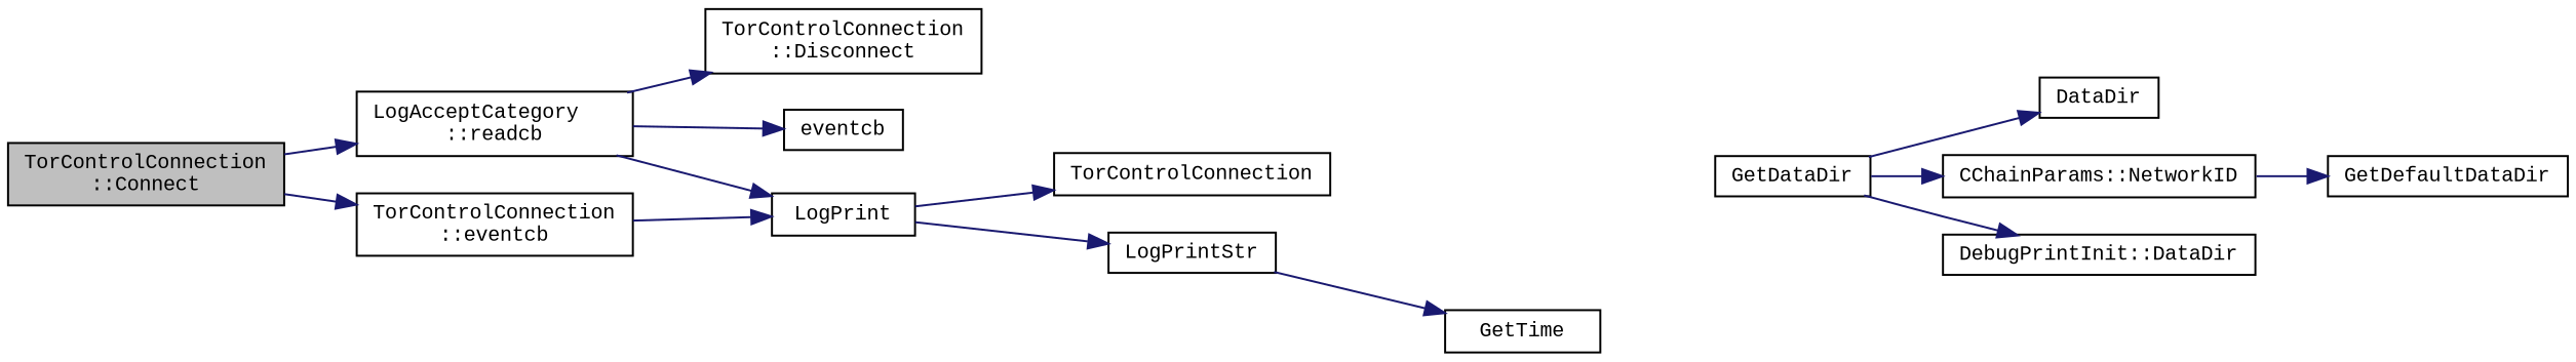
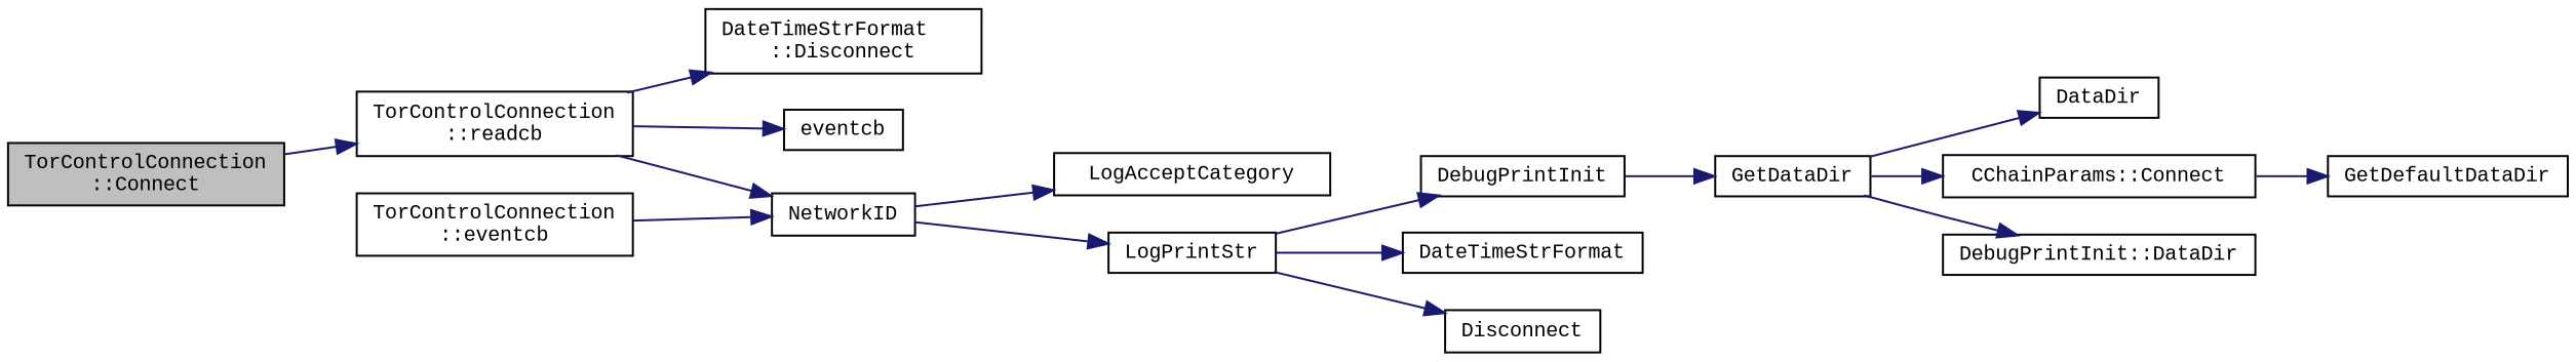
  digraph {
    fontname="Liberation Mono"
    rankdir=LR
    node [color=black fillcolor=white fontname="Liberation Mono" fontsize=10 shape=record style=filled]
    edge [color=midnightblue fontname="Liberation Mono" fontsize=10 labelfontname=Helvetica labelfontsize=10 style=solid]
    n1 [fillcolor=grey75 fontcolor=black height=0.2 label="TorControlConnection\l::Connect" width=0.4]
-   n2 [height=0.2 label="LogAcceptCategory\l::readcb" width=0.4]
+   n2 [height=0.2 label="TorControlConnection\l::readcb" width=0.4]
    n3 [height=0.2 label="TorControlConnection\l::eventcb" width=0.4]
-   n4 [height=0.2 label="TorControlConnection\l::Disconnect" width=0.4]
+   n4 [height=0.2 label="DateTimeStrFormat\l::Disconnect" width=0.4]
    n5 [height=0.2 label=eventcb width=0.4]
-   n6 [height=0.2 label=LogPrint width=0.4]
-   n7 [height=0.2 label=TorControlConnection width=0.4]
+   n6 [height=0.2 label=NetworkID width=0.4]
+   n7 [height=0.2 label=LogAcceptCategory width=0.4]
    n8 [height=0.2 label=LogPrintStr width=0.4]
-   n11 [height=0.2 label=GetTime width=0.4]
+   n9 [height=0.2 label=DebugPrintInit width=0.4]
+   n10 [height=0.2 label=DateTimeStrFormat width=0.4]
+   n11 [height=0.2 label=Disconnect width=0.4]
    n12 [height=0.2 label=GetDataDir width=0.4]
    n13 [height=0.2 label=DataDir width=0.4]
-   n14 [height=0.2 label="CChainParams::NetworkID" width=0.4]
+   n14 [height=0.2 label="CChainParams::Connect" width=0.4]
    n15 [height=0.2 label="DebugPrintInit::DataDir" width=0.4]
    n16 [height=0.2 label=GetDefaultDataDir width=0.4]
    n1 -> n2
-   n1 -> n3
    n2 -> n4
    n2 -> n5
    n2 -> n6
    n3 -> n6
    n6 -> n7
    n6 -> n8
+   n8 -> n9
+   n8 -> n10
    n8 -> n11
+   n9 -> n12
    n12 -> n13
    n12 -> n14
    n12 -> n15
    n14 -> n16
  }
